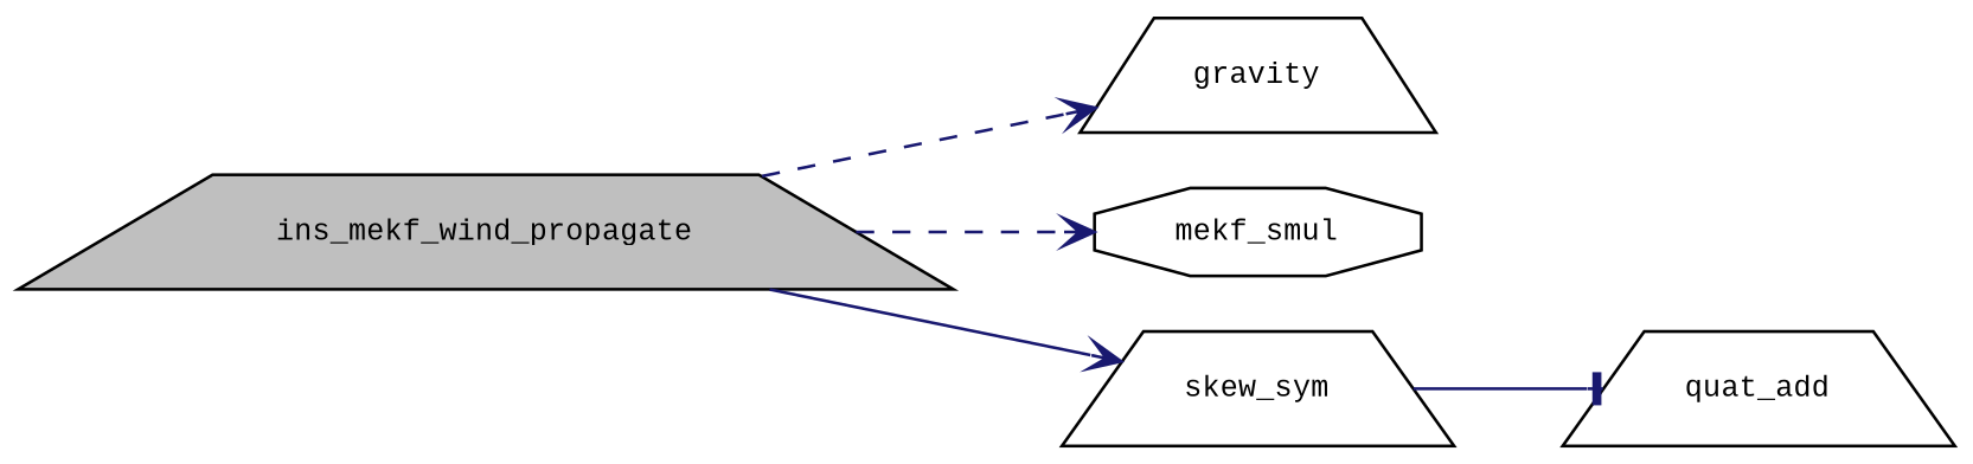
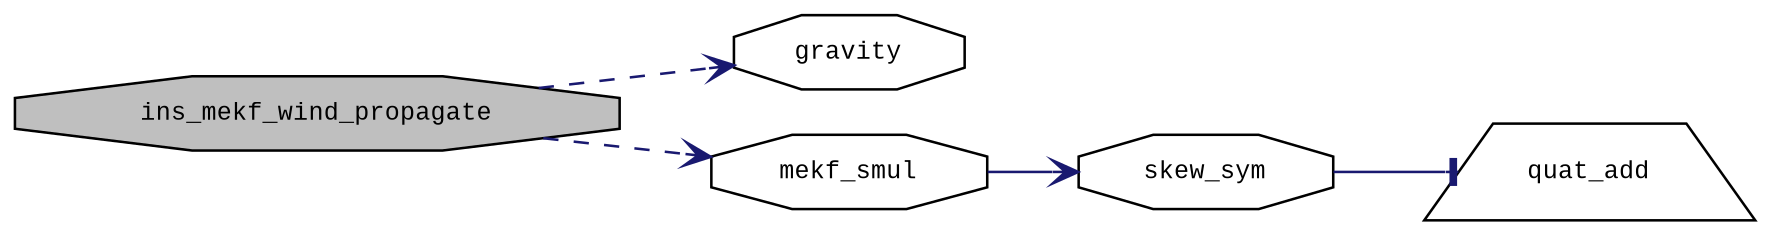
  digraph {
    fontname="Liberation Mono"
    rankdir=LR
    node [color=black fillcolor=white fontname="Liberation Mono" fontsize=10 shape=octagon style=filled]
    edge [arrowhead=vee color=midnightblue fontname="Liberation Mono" fontsize=10 labelfontname=FreeSans labelfontsize=10 style=dashed]
-   n1 [fillcolor=grey75 fontcolor=black height=0.2 label=ins_mekf_wind_propagate shape=trapezium width=0.4]
-   n2 [height=0.2 label=gravity shape=trapezium width=0.4]
+   n1 [fillcolor=grey75 fontcolor=black height=0.2 label=ins_mekf_wind_propagate width=0.4]
+   n2 [height=0.2 label=gravity width=0.4]
    n3 [height=0.2 label=mekf_smul width=0.4]
-   n4 [height=0.2 label=skew_sym shape=trapezium width=0.4]
+   n4 [height=0.2 label=skew_sym width=0.4]
    n5 [height=0.2 label=quat_add shape=trapezium width=0.4]
    n1 -> n2
    n1 -> n3
-   n1 -> n4 [style=solid]
+   n3 -> n4 [style=solid]
    n4 -> n5 [arrowhead=tee style=solid]
  }
